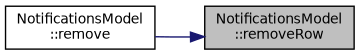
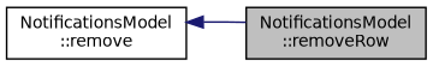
  digraph {
    rankdir=RL
    node [color=black fontname=Helvetica fontsize=10 shape=record style=filled]
    n1 [fillcolor=grey75 fontcolor=black height=0.2 label="NotificationsModel\l::removeRow" width=0.4]
    n2 [fillcolor=white height=0.2 label="NotificationsModel\l::remove" width=0.4]
-   n1 -> n2 [color=midnightblue dir=back fontname=Helvetica fontsize=10 labelfontname=Helvetica labelfontsize=10 style=solid]
+   n2 -> n1 [color=midnightblue dir=back fontname=Helvetica fontsize=10 labelfontname=Helvetica labelfontsize=10 style=solid]
  }
